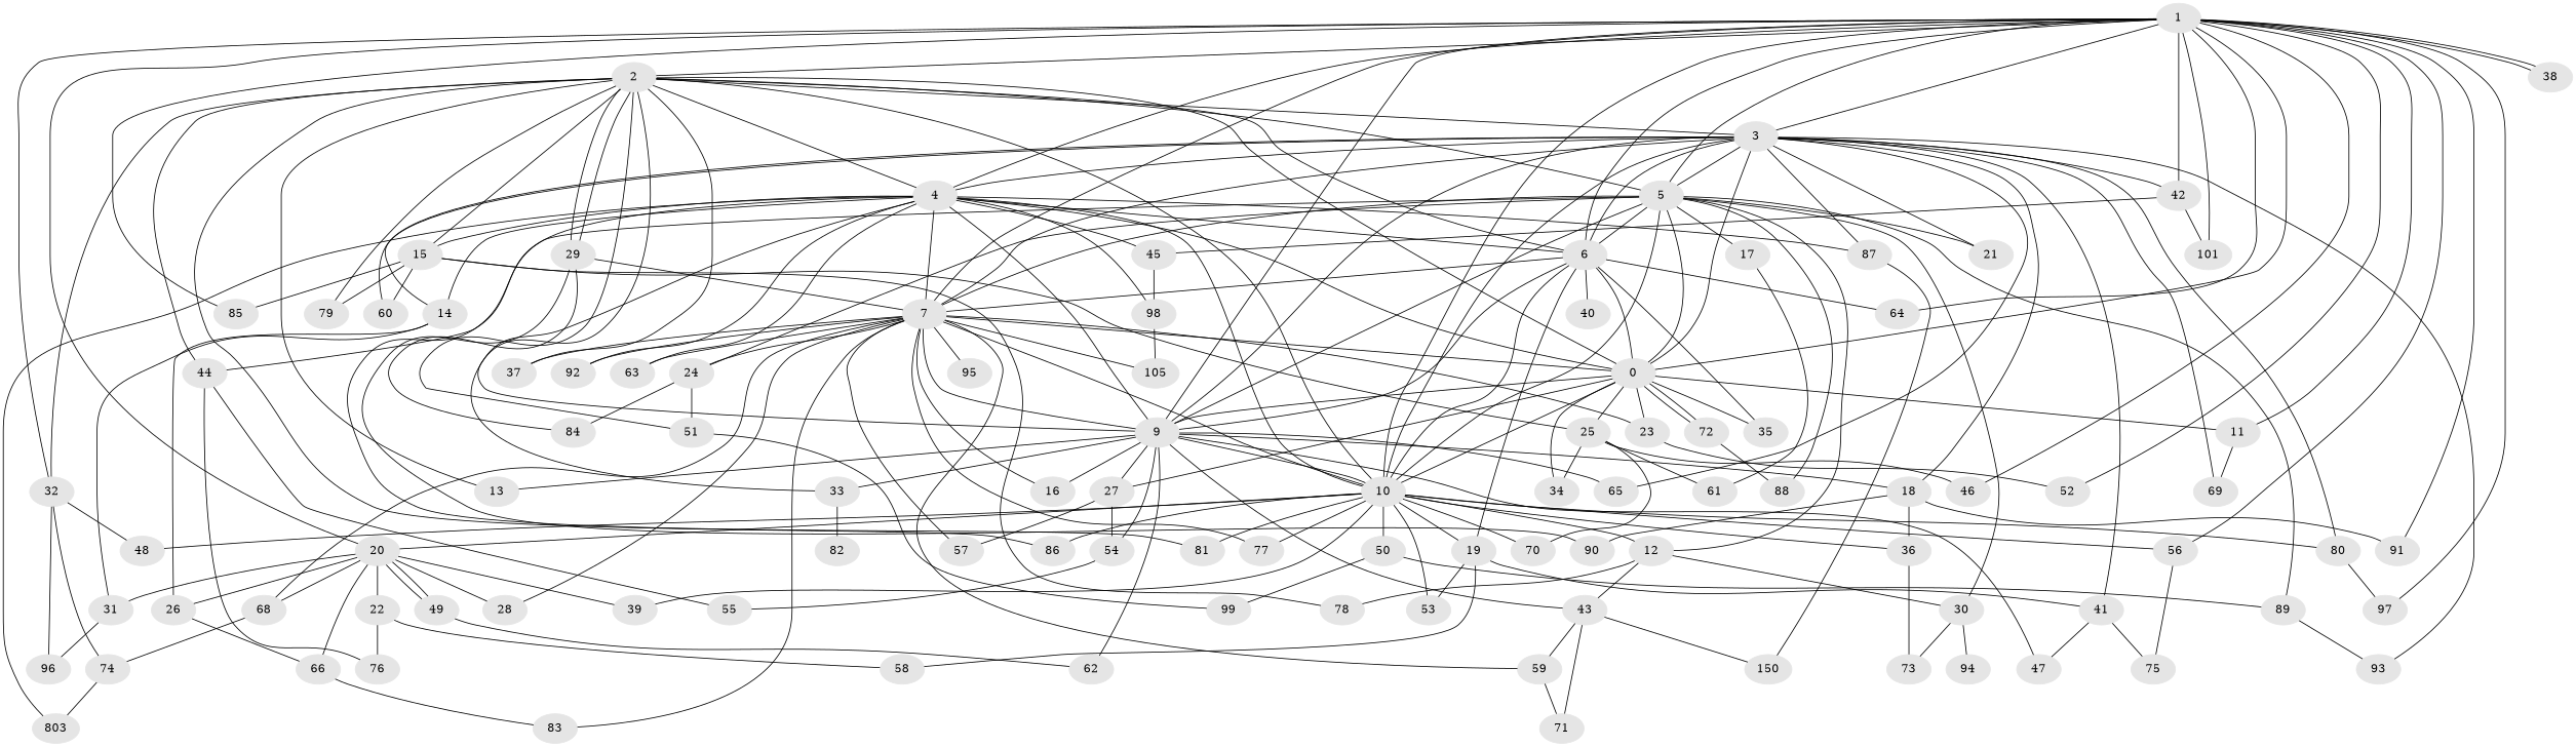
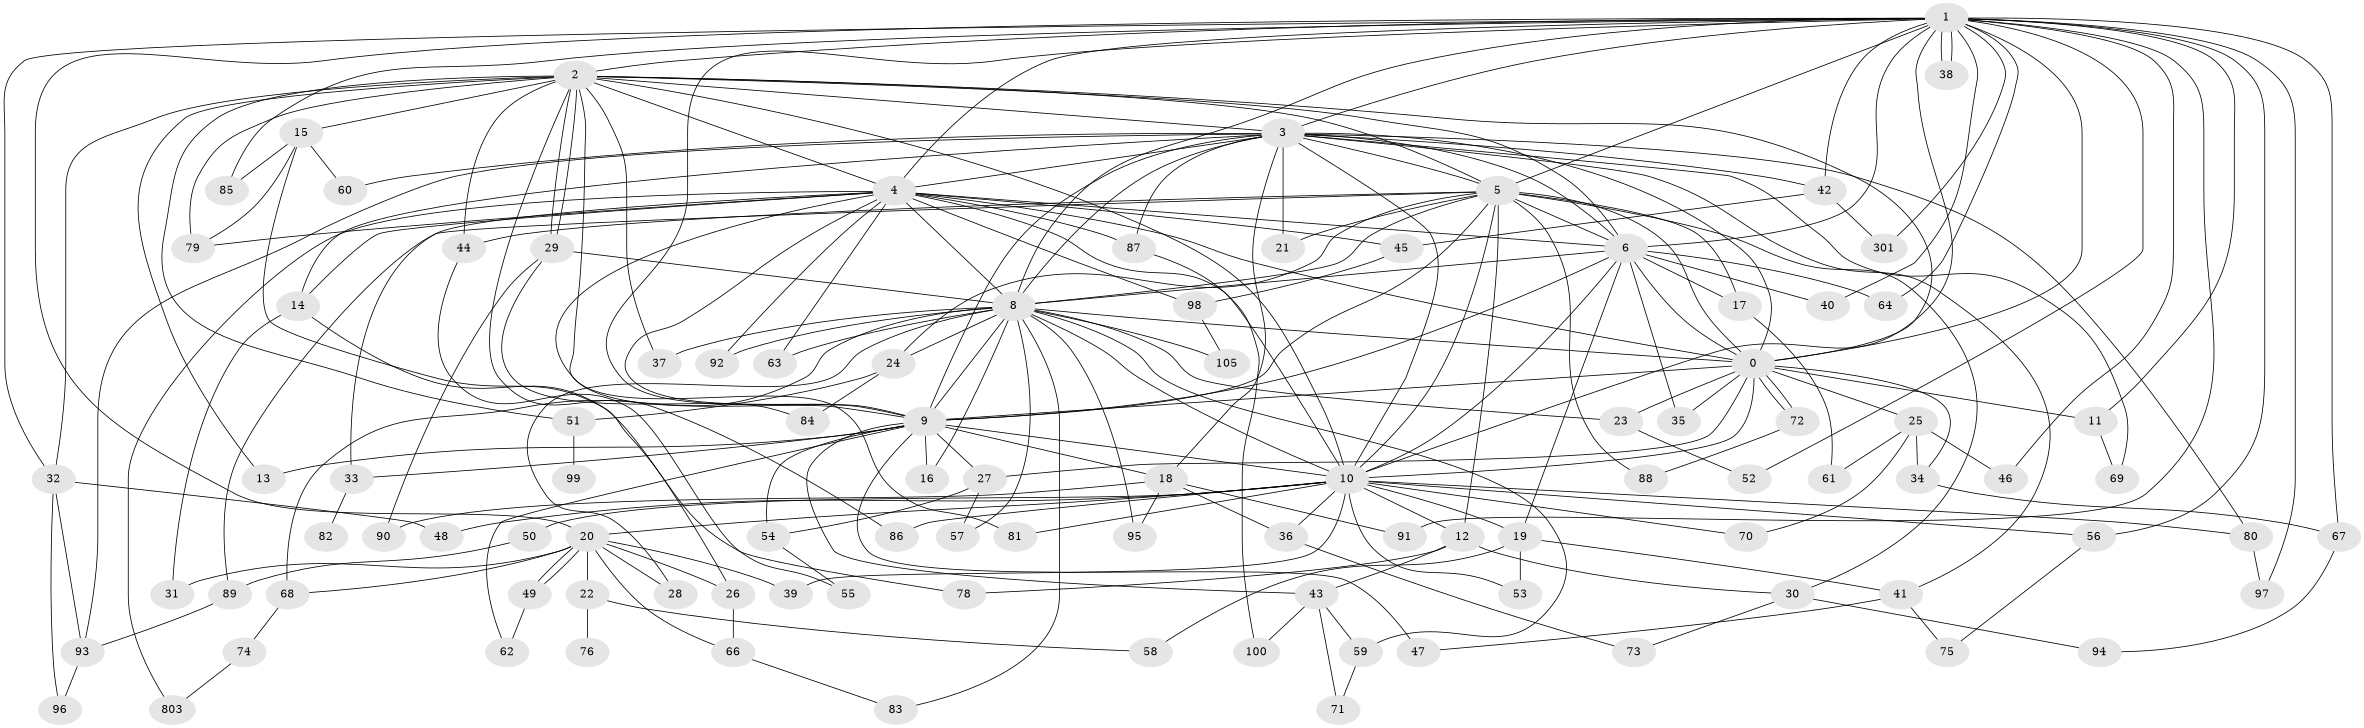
  graph {
    node [color=gray90 style=filled]
    1
    2
    3
    4
    5
    6
-   7
+   7 [label=8]
    n8 [label=0]
    9
    10
    11
    20
    32
    38
    40
    42
    46
    52
    56
    64
+   67
    85
    91
    97
-   101
+   101 [label=301]
    13
    15
    29
    37
    44
    51
    79
    86
    14
    18
    21
    41
    60
-   65
    69
    80
    87
    93
    33
    45
    63
    81
    92
    98
    n50 [label=803]
    12
    17
    24
    30
    88
    89
    19
    35
    16
    23
    28
    57
    59
    68
-   77
    83
    95
    n68 [label=105]
    25
    27
    34
    72
    43
    47
    54
    62
    36
    39
    48
    50
    53
    70
    22
    26
    31
    49
    66
    74
    96
    75
    94
    78
    58
    76
    90
    84
    55
    99
-   100 [label=150]
+   100
    82
    61
    73
    71
    1 -- 2
    1 -- 3
    1 -- 4
    1 -- 5
    1 -- 6
    1 -- 7
    1 -- n8
    1 -- 9
    1 -- 10
    1 -- 11
    1 -- 20
    1 -- 32
    1 -- 38
    1 -- 38
+   1 -- 40
    1 -- 42
    1 -- 46
    1 -- 52
    1 -- 56
    1 -- 64
+   1 -- 67
    1 -- 85
    1 -- 91
    1 -- 97
    1 -- 101
    2 -- 3
    2 -- 4
    2 -- 5
    2 -- 6
    2 -- n8
    2 -- 9
    2 -- 10
    2 -- 32
    2 -- 13
    2 -- 15
    2 -- 29
    2 -- 29
    2 -- 37
    2 -- 44
    2 -- 51
    2 -- 79
    2 -- 86
    3 -- 4
    3 -- 5
    3 -- 6
    3 -- 7
    3 -- n8
    3 -- 9
    3 -- 10
    3 -- 42
    3 -- 14
    3 -- 18
    3 -- 21
    3 -- 41
    3 -- 60
-   3 -- 65
    3 -- 69
    3 -- 80
    3 -- 87
    3 -- 93
    4 -- 6
    4 -- 7
    4 -- n8
    4 -- 9
    4 -- 10
-   4 -- 15
+   4 -- 79
    4 -- 14
    4 -- 87
    4 -- 33
    4 -- 45
    4 -- 63
    4 -- 81
    4 -- 92
    4 -- 98
    4 -- n50
    5 -- 6
    5 -- 7
    5 -- n8
    5 -- 9
    5 -- 10
    5 -- 44
    5 -- 21
    5 -- 12
    5 -- 17
    5 -- 24
    5 -- 30
    5 -- 88
    5 -- 89
    6 -- 7
    6 -- n8
    6 -- 9
    6 -- 10
    6 -- 40
    6 -- 64
+   6 -- 17
    6 -- 19
    6 -- 35
    7 -- n8
    7 -- 9
    7 -- 10
    7 -- 37
    7 -- 63
    7 -- 92
    7 -- 24
    7 -- 16
    7 -- 23
    7 -- 28
    7 -- 57
    7 -- 59
    7 -- 68
-   7 -- 77
    7 -- 83
    7 -- 95
    7 -- n68
    n8 -- 9
    n8 -- 10
    n8 -- 11
    n8 -- 35
    n8 -- 23
    n8 -- 25
    n8 -- 27
    n8 -- 34
    n8 -- 72
    n8 -- 72
    9 -- 10
    9 -- 13
    9 -- 18
-   9 -- 65
    9 -- 33
    9 -- 16
    9 -- 27
    9 -- 43
    9 -- 47
    9 -- 54
    9 -- 62
    10 -- 20
    10 -- 56
    10 -- 86
    10 -- 80
    10 -- 81
    10 -- 12
    10 -- 19
-   10 -- 77
    10 -- 36
    10 -- 39
    10 -- 48
    10 -- 50
    10 -- 53
    10 -- 70
    11 -- 69
    20 -- 28
    20 -- 68
    20 -- 39
    20 -- 22
    20 -- 26
    20 -- 31
    20 -- 49
    20 -- 49
    20 -- 66
    32 -- 48
-   32 -- 74
+   32 -- 93
    32 -- 96
    42 -- 101
    42 -- 45
    56 -- 75
+   67 -- 94
    15 -- 85
    15 -- 79
    15 -- 60
-   15 -- 25
    15 -- 78
    29 -- 7
    29 -- 90
    29 -- 84
-   44 -- 76
    44 -- 55
    51 -- 99
    14 -- 26
    14 -- 31
    18 -- 91
+   18 -- 95
    18 -- 36
    18 -- 90
    41 -- 47
    41 -- 75
    80 -- 97
    87 -- 100
-   31 -- 96
+   93 -- 96
    33 -- 82
    45 -- 98
    98 -- n68
    12 -- 30
    12 -- 43
    12 -- 78
    17 -- 61
    24 -- 51
    24 -- 84
    30 -- 94
    30 -- 73
    89 -- 93
    19 -- 41
    19 -- 53
    19 -- 58
    23 -- 52
    59 -- 71
    68 -- 74
    25 -- 46
    25 -- 34
    25 -- 70
    25 -- 61
    27 -- 57
    27 -- 54
+   34 -- 67
    72 -- 88
    43 -- 59
    43 -- 100
    43 -- 71
    54 -- 55
    36 -- 73
    50 -- 89
-   50 -- 99
    22 -- 58
    22 -- 76
    26 -- 66
    49 -- 62
    66 -- 83
    74 -- n50
  }
